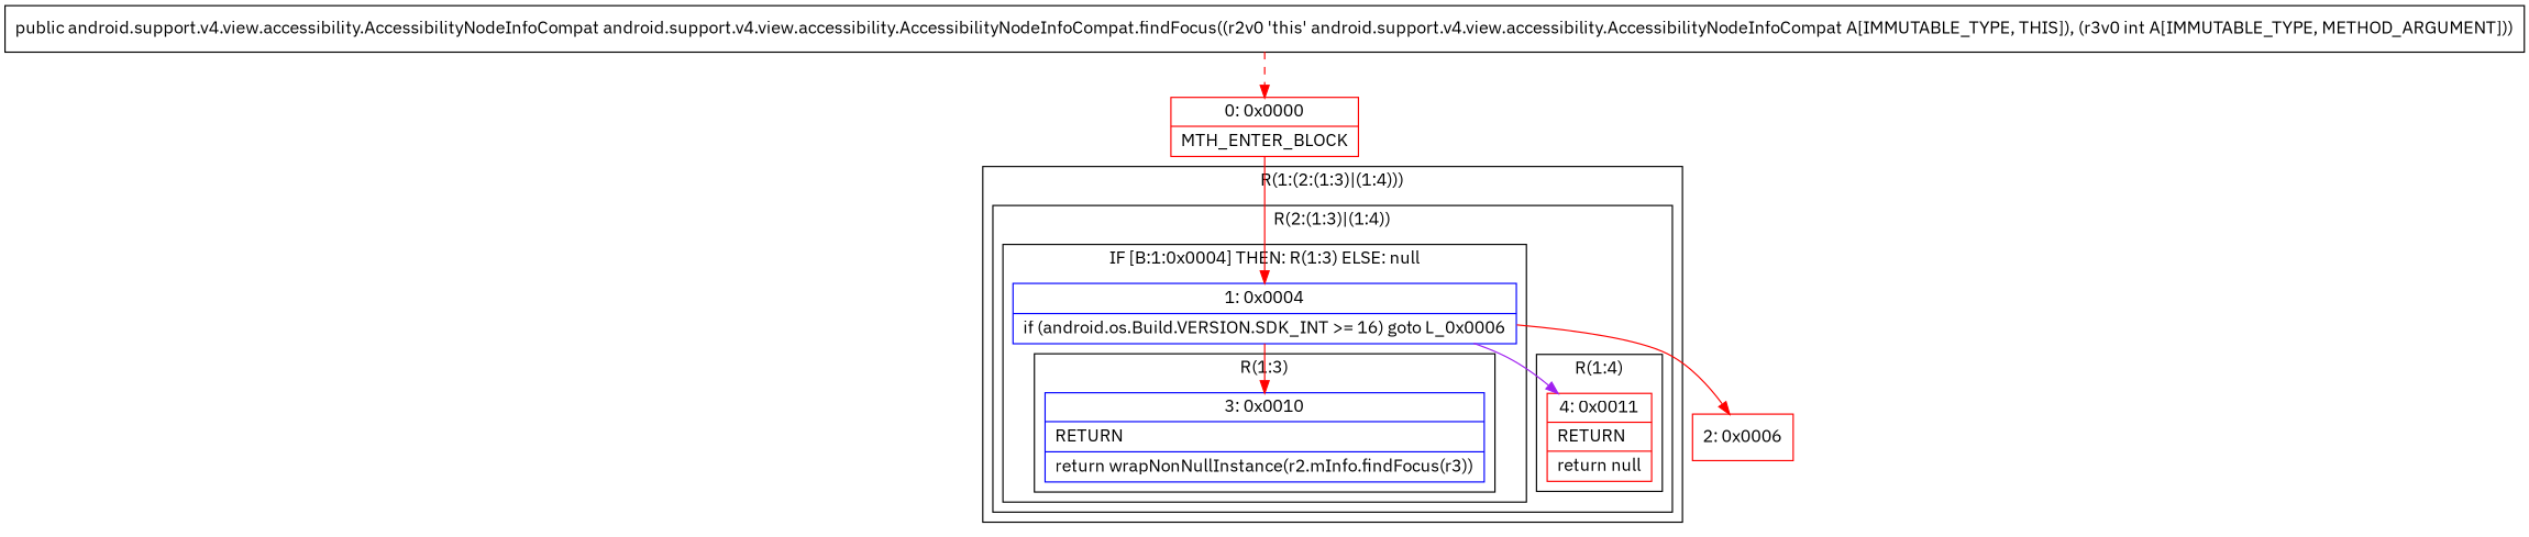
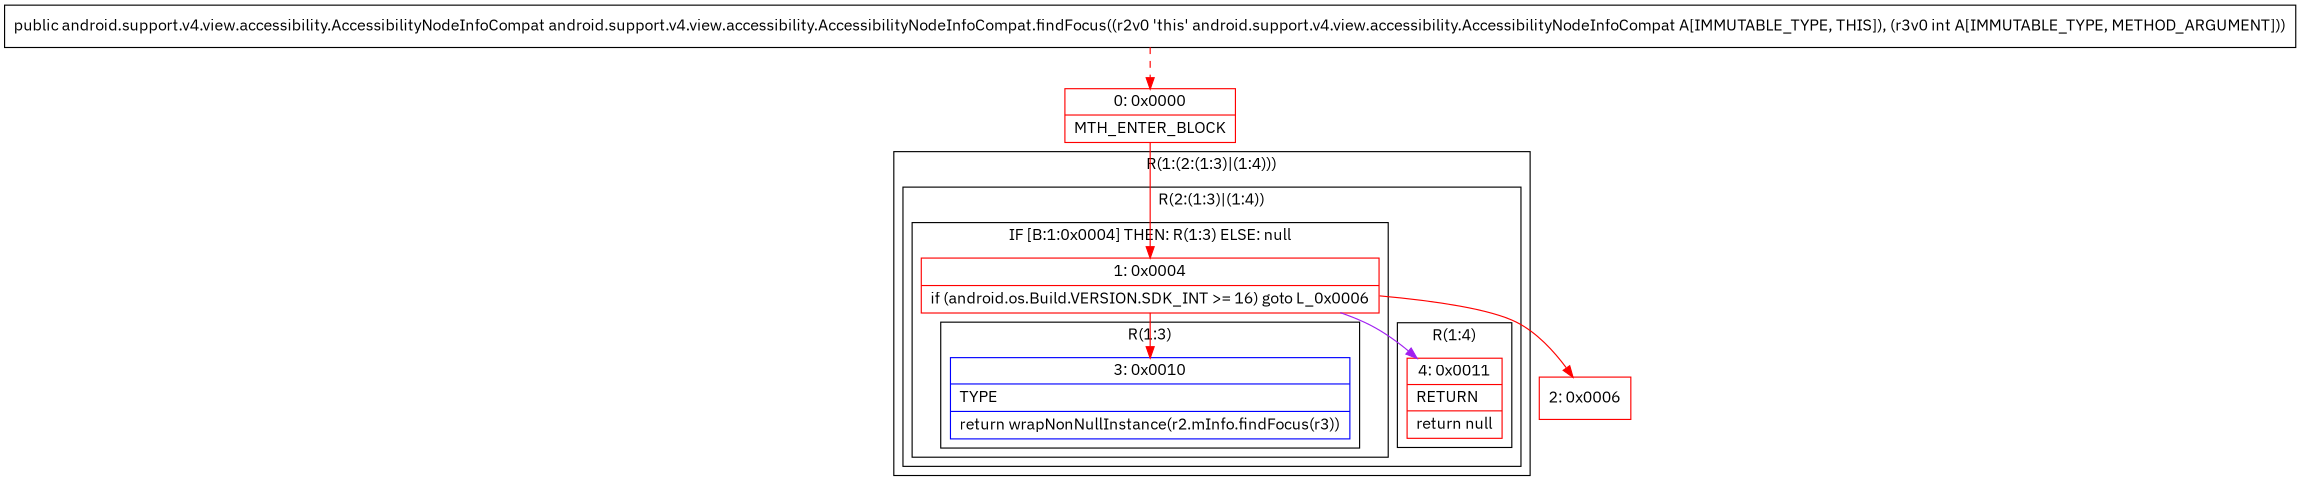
  digraph {
    fontname="IBM Plex Sans"
    node [color=red fontname="IBM Plex Sans" shape=record]
    edge [color=red fontname="IBM Plex Sans" style=solid]
-   n1 [color=blue label="{3\:\ 0x0010|RETURN\l|return wrapNonNullInstance(r2.mInfo.findFocus(r3))\l}"]
-   n2 [color=blue label="{1\:\ 0x0004|if (android.os.Build.VERSION.SDK_INT \>= 16) goto L_0x0006\l}"]
+   n1 [color=blue label="{3\:\ 0x0010|TYPE\l|return wrapNonNullInstance(r2.mInfo.findFocus(r3))\l}"]
+   n2 [label="{1\:\ 0x0004|if (android.os.Build.VERSION.SDK_INT \>= 16) goto L_0x0006\l}"]
    n3 [label="{4\:\ 0x0011|RETURN\l|return null\l}"]
    n4 [label="{2\:\ 0x0006}"]
    n5 [label="{0\:\ 0x0000|MTH_ENTER_BLOCK\l}"]
    n6 [label="{public android.support.v4.view.accessibility.AccessibilityNodeInfoCompat android.support.v4.view.accessibility.AccessibilityNodeInfoCompat.findFocus((r2v0 'this' android.support.v4.view.accessibility.AccessibilityNodeInfoCompat A[IMMUTABLE_TYPE, THIS]), (r3v0 int A[IMMUTABLE_TYPE, METHOD_ARGUMENT])) }" color=""]
    subgraph cluster_1 {
      label="R(1:(2:(1:3)|(1:4)))"
      subgraph cluster_2 {
        label="R(2:(1:3)|(1:4))"
        subgraph cluster_3 {
          label="IF [B:1:0x0004] THEN: R(1:3) ELSE: null"
          n2
          subgraph cluster_4 {
            label="R(1:3)"
            n1
          }
        }
        subgraph cluster_5 {
          label="R(1:4)"
          n3
        }
      }
    }
    n2 -> n1
    n2 -> n3 [color=purple]
    n2 -> n4
    n5 -> n2
    n6 -> n5 [style=dashed]
  }
